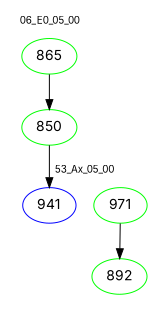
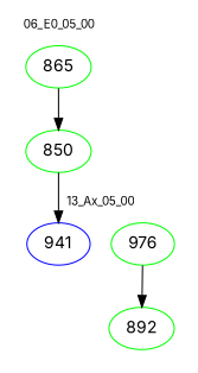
  digraph {
    fontname=Inter
    node [color=green fontname=Inter]
    edge [color=black fontname=Inter]
-   n1 [label=971]
+   n1 [label=976]
    n2 [label=892]
    n3 [color=blue label=941]
    n4 [label=865]
    n5 [label=850]
    subgraph cluster_1 {
      color=white
      fontsize=10
-     label="53_Ax_05_00"
+     label="13_Ax_05_00"
      n1
      n2
      n3
    }
    subgraph cluster_2 {
      color=white
      fontsize=10
      label="06_E0_05_00"
      n4
      n5
    }
    n1 -> n2
    n4 -> n5
    n5 -> n3
  }
